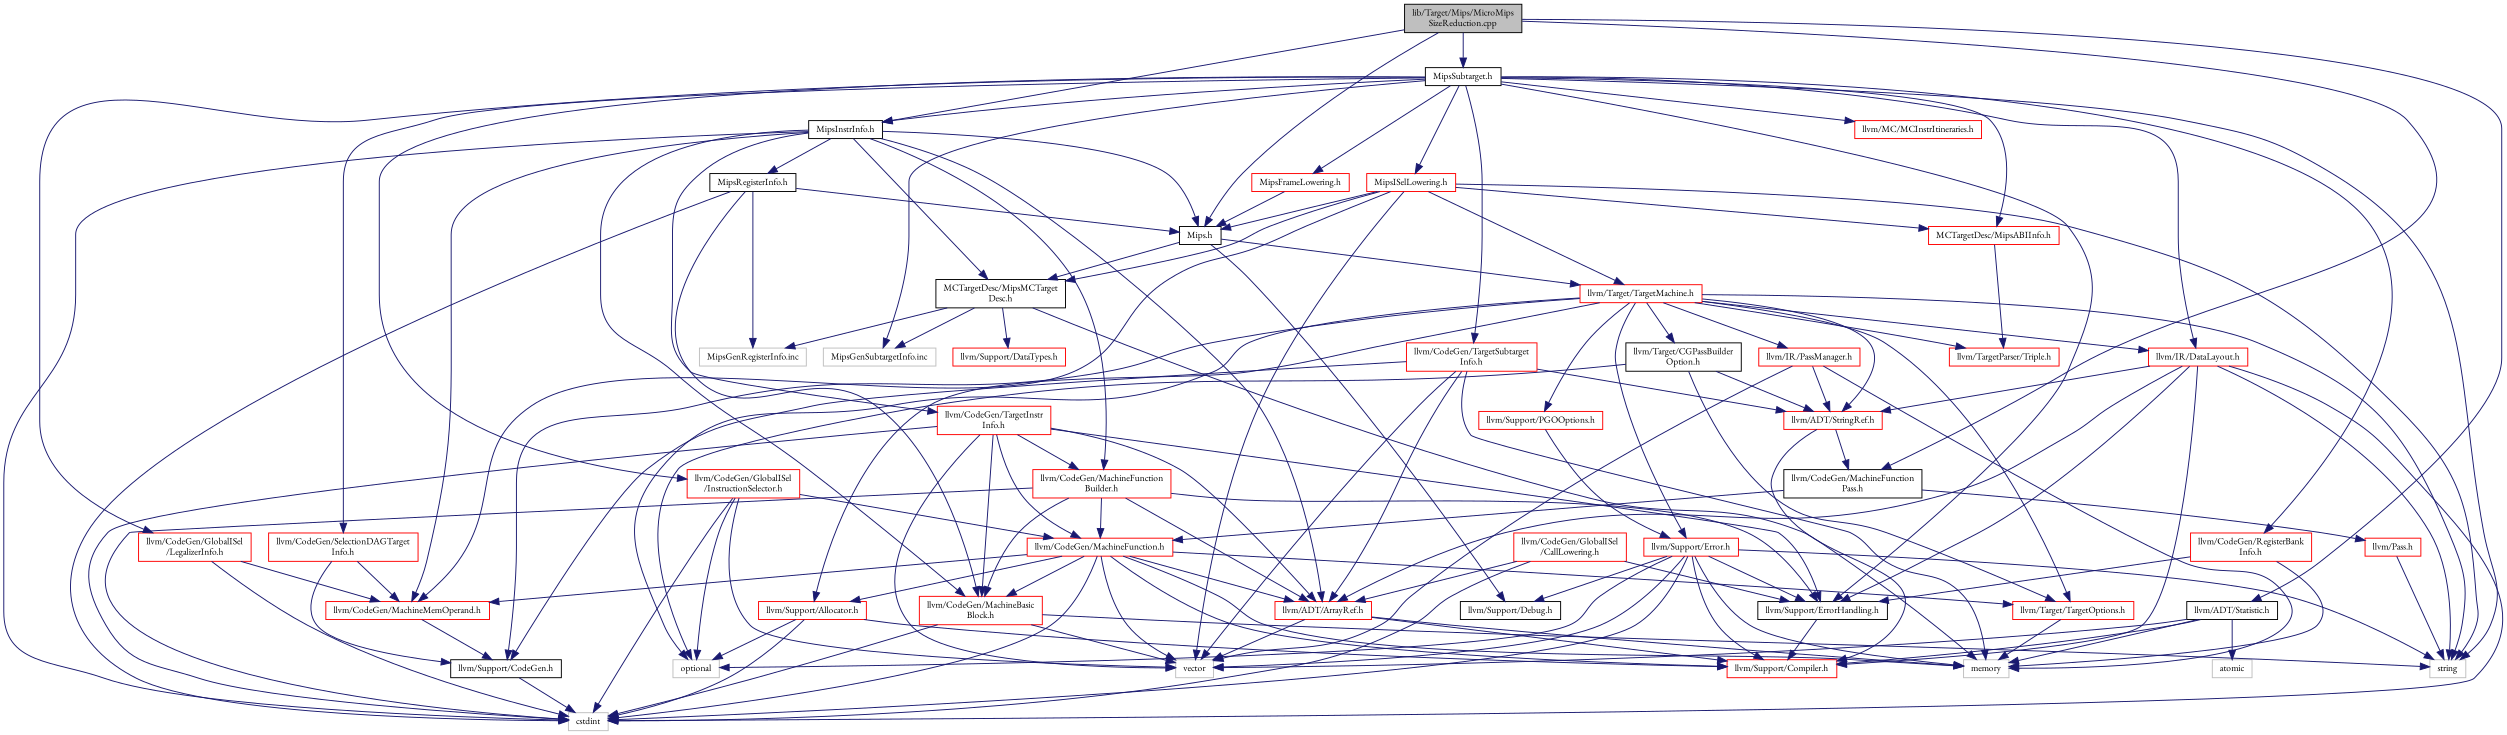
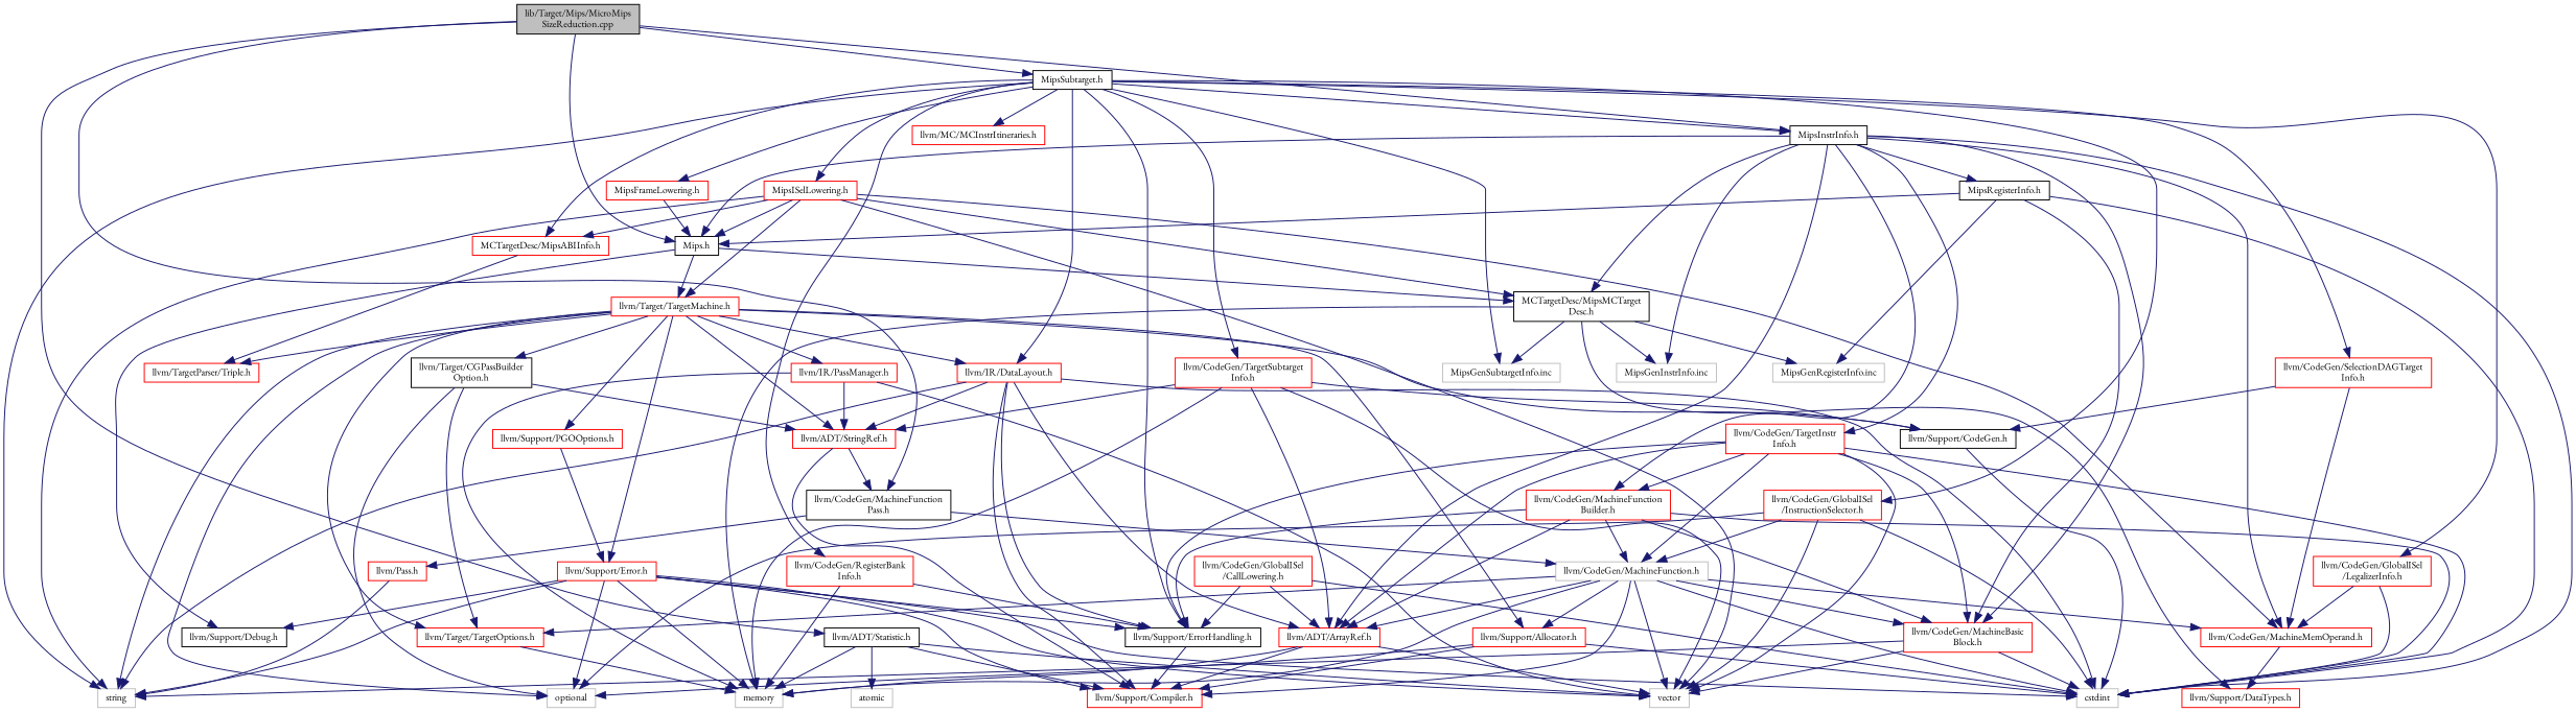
  digraph {
    fontname="EB Garamond"
    node [color=red fontname="EB Garamond" fontsize=10 shape=record]
    edge [color=midnightblue fontname="EB Garamond" fontsize=10 labelfontname=Helvetica labelfontsize=10 style=solid]
    n1 [color=black fillcolor=grey75 fontcolor=black height=0.2 label="lib/Target/Mips/MicroMips\lSizeReduction.cpp" style=filled width=0.4]
    n2 [color=black height=0.2 label="Mips.h" width=0.4]
    n3 [color=black height=0.2 label="MipsInstrInfo.h" width=0.4]
    n4 [color=black height=0.2 label="MipsSubtarget.h" width=0.4]
    n5 [color=black height=0.2 label="llvm/ADT/Statistic.h" width=0.4]
    n6 [color=black height=0.2 label="llvm/CodeGen/MachineFunction\lPass.h" width=0.4]
    n7 [color=black height=0.2 label="llvm/Support/Debug.h" width=0.4]
    n8 [color=black height=0.2 label="MCTargetDesc/MipsMCTarget\lDesc.h" width=0.4]
    n9 [height=0.2 label="llvm/Target/TargetMachine.h" width=0.4]
+   n10 [color=grey75 height=0.2 label="MipsGenInstrInfo.inc" width=0.4]
    n11 [height=0.2 label="llvm/ADT/ArrayRef.h" width=0.4]
    n12 [color=grey75 height=0.2 label=cstdint width=0.4]
    n13 [color=black height=0.2 label="MipsRegisterInfo.h" width=0.4]
    n14 [height=0.2 label="llvm/CodeGen/MachineBasic\lBlock.h" width=0.4]
    n15 [height=0.2 label="llvm/CodeGen/MachineFunction\lBuilder.h" width=0.4]
    n16 [height=0.2 label="llvm/CodeGen/MachineMemOperand.h" width=0.4]
    n17 [height=0.2 label="llvm/CodeGen/TargetInstr\lInfo.h" width=0.4]
    n18 [color=grey75 height=0.2 label="MipsGenSubtargetInfo.inc" width=0.4]
    n19 [color=grey75 height=0.2 label=string width=0.4]
    n20 [height=0.2 label="llvm/IR/DataLayout.h" width=0.4]
    n21 [color=black height=0.2 label="llvm/Support/ErrorHandling.h" width=0.4]
    n22 [height=0.2 label="MCTargetDesc/MipsABIInfo.h" width=0.4]
    n23 [height=0.2 label="MipsFrameLowering.h" width=0.4]
    n24 [height=0.2 label="MipsISelLowering.h" width=0.4]
    n25 [height=0.2 label="llvm/CodeGen/GlobalISel\l/InstructionSelector.h" width=0.4]
    n26 [height=0.2 label="llvm/CodeGen/GlobalISel\l/LegalizerInfo.h" width=0.4]
    n27 [height=0.2 label="llvm/CodeGen/RegisterBank\lInfo.h" width=0.4]
    n28 [height=0.2 label="llvm/CodeGen/SelectionDAGTarget\lInfo.h" width=0.4]
    n29 [height=0.2 label="llvm/CodeGen/TargetSubtarget\lInfo.h" width=0.4]
    n30 [height=0.2 label="llvm/MC/MCInstrItineraries.h" width=0.4]
    n31 [color=grey75 height=0.2 label=memory width=0.4]
    n32 [height=0.2 label="llvm/Support/Compiler.h" width=0.4]
    n33 [color=grey75 height=0.2 label=vector width=0.4]
    n34 [color=grey75 height=0.2 label=atomic width=0.4]
-   n35 [height=0.2 label="llvm/CodeGen/MachineFunction.h" width=0.4]
+   n35 [color=grey75 height=0.2 label="llvm/CodeGen/MachineFunction.h" width=0.4]
    n36 [height=0.2 label="llvm/Pass.h" width=0.4]
    n37 [height=0.2 label="llvm/Support/DataTypes.h" width=0.4]
    n38 [color=grey75 height=0.2 label="MipsGenRegisterInfo.inc" width=0.4]
    n39 [height=0.2 label="llvm/ADT/StringRef.h" width=0.4]
    n40 [height=0.2 label="llvm/IR/PassManager.h" width=0.4]
    n41 [height=0.2 label="llvm/Support/Allocator.h" width=0.4]
    n42 [color=grey75 height=0.2 label=optional width=0.4]
    n43 [color=black height=0.2 label="llvm/Support/CodeGen.h" width=0.4]
    n44 [height=0.2 label="llvm/Support/Error.h" width=0.4]
    n45 [height=0.2 label="llvm/Support/PGOOptions.h" width=0.4]
    n46 [color=black height=0.2 label="llvm/Target/CGPassBuilder\lOption.h" width=0.4]
    n47 [height=0.2 label="llvm/Target/TargetOptions.h" width=0.4]
    n48 [height=0.2 label="llvm/TargetParser/Triple.h" width=0.4]
    n49 [height=0.2 label="llvm/CodeGen/GlobalISel\l/CallLowering.h" width=0.4]
    n1 -> n2
    n1 -> n3
    n1 -> n4
    n1 -> n5
    n1 -> n6
    n2 -> n7
    n2 -> n8
    n2 -> n9
    n3 -> n2
    n3 -> n8
+   n3 -> n10
    n3 -> n11
    n3 -> n12
    n3 -> n13
    n3 -> n14
    n3 -> n15
    n3 -> n16
    n3 -> n17
    n4 -> n3
    n4 -> n18
    n4 -> n19
    n4 -> n20
    n4 -> n21
    n4 -> n22
    n4 -> n23
    n4 -> n24
    n4 -> n25
    n4 -> n26
    n4 -> n27
    n4 -> n28
    n4 -> n29
    n4 -> n30
    n5 -> n31
    n5 -> n32
    n5 -> n33
    n5 -> n34
    n6 -> n35
    n6 -> n36
+   n8 -> n10
    n8 -> n18
    n8 -> n31
    n8 -> n37
    n8 -> n38
    n9 -> n19
    n9 -> n20
    n9 -> n39
    n9 -> n40
    n9 -> n41
    n9 -> n42
    n9 -> n43
    n9 -> n44
    n9 -> n45
    n9 -> n46
    n9 -> n47
    n9 -> n48
    n11 -> n31
    n11 -> n32
    n11 -> n33
    n13 -> n2
    n13 -> n12
    n13 -> n14
    n13 -> n38
    n14 -> n12
    n14 -> n19
    n14 -> n33
    n15 -> n11
    n15 -> n12
    n15 -> n14
    n15 -> n21
    n15 -> n35
-   n16 -> n43
+   n16 -> n37
    n17 -> n11
    n17 -> n12
    n17 -> n14
    n17 -> n15
    n17 -> n21
    n17 -> n33
    n17 -> n35
    n20 -> n11
    n20 -> n12
    n20 -> n19
    n20 -> n21
    n20 -> n32
    n20 -> n39
    n21 -> n32
    n22 -> n48
    n23 -> n2
    n24 -> n2
    n24 -> n8
    n24 -> n9
    n24 -> n16
    n24 -> n19
    n24 -> n22
    n24 -> n33
    n25 -> n12
    n25 -> n33
    n25 -> n35
    n25 -> n42
    n26 -> n12
    n26 -> n16
    n27 -> n21
    n27 -> n31
    n28 -> n16
    n28 -> n43
    n29 -> n11
    n29 -> n31
    n29 -> n33
    n29 -> n39
    n29 -> n43
    n35 -> n11
    n35 -> n12
    n35 -> n14
    n35 -> n16
    n35 -> n31
    n35 -> n32
    n35 -> n33
    n35 -> n41
    n35 -> n47
    n36 -> n19
    n39 -> n6
    n39 -> n32
    n40 -> n31
    n40 -> n33
    n40 -> n39
    n41 -> n12
    n41 -> n32
    n41 -> n42
    n43 -> n12
    n44 -> n7
    n44 -> n12
    n44 -> n19
    n44 -> n21
    n44 -> n31
    n44 -> n32
    n44 -> n33
    n44 -> n42
    n45 -> n44
    n46 -> n39
    n46 -> n42
    n46 -> n47
    n47 -> n31
    n49 -> n11
    n49 -> n12
    n49 -> n21
  }
